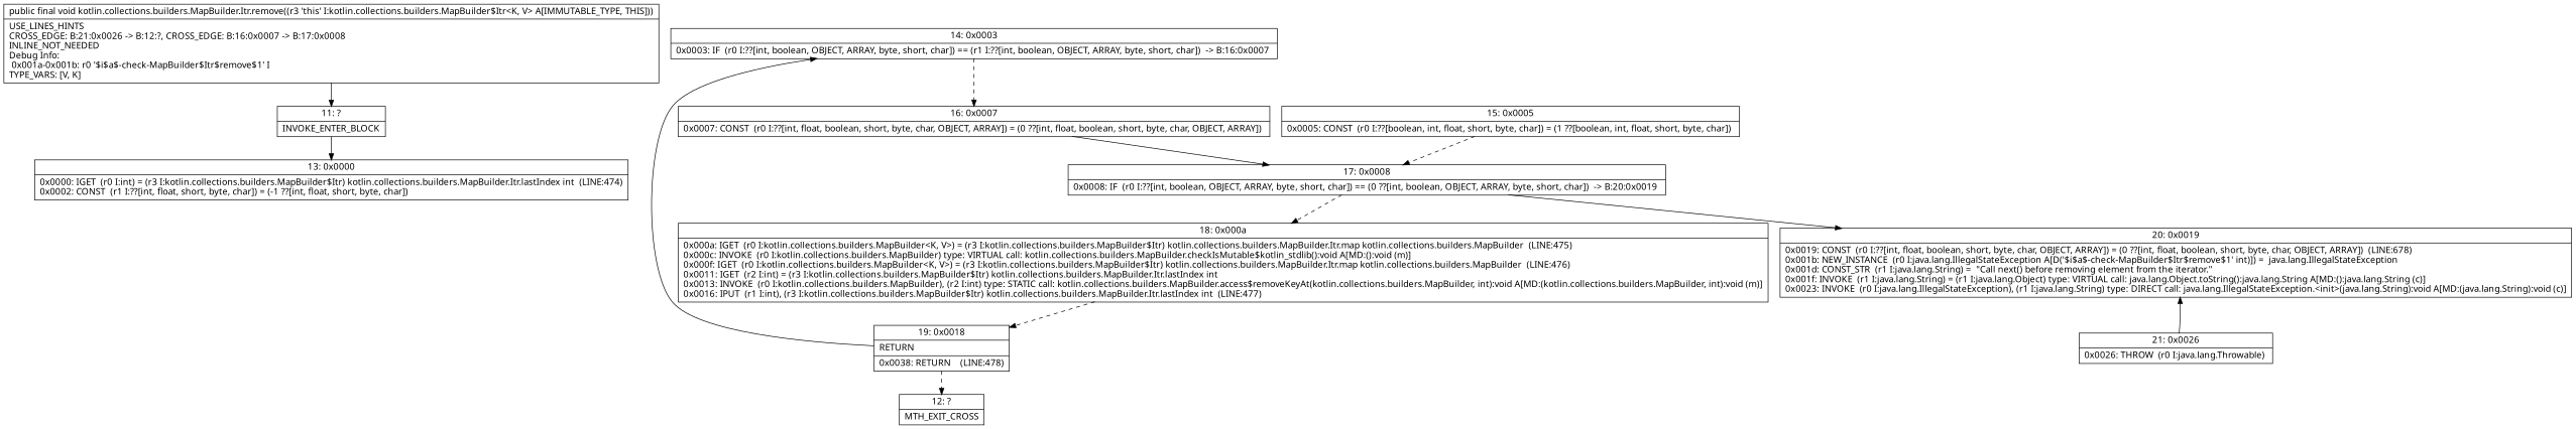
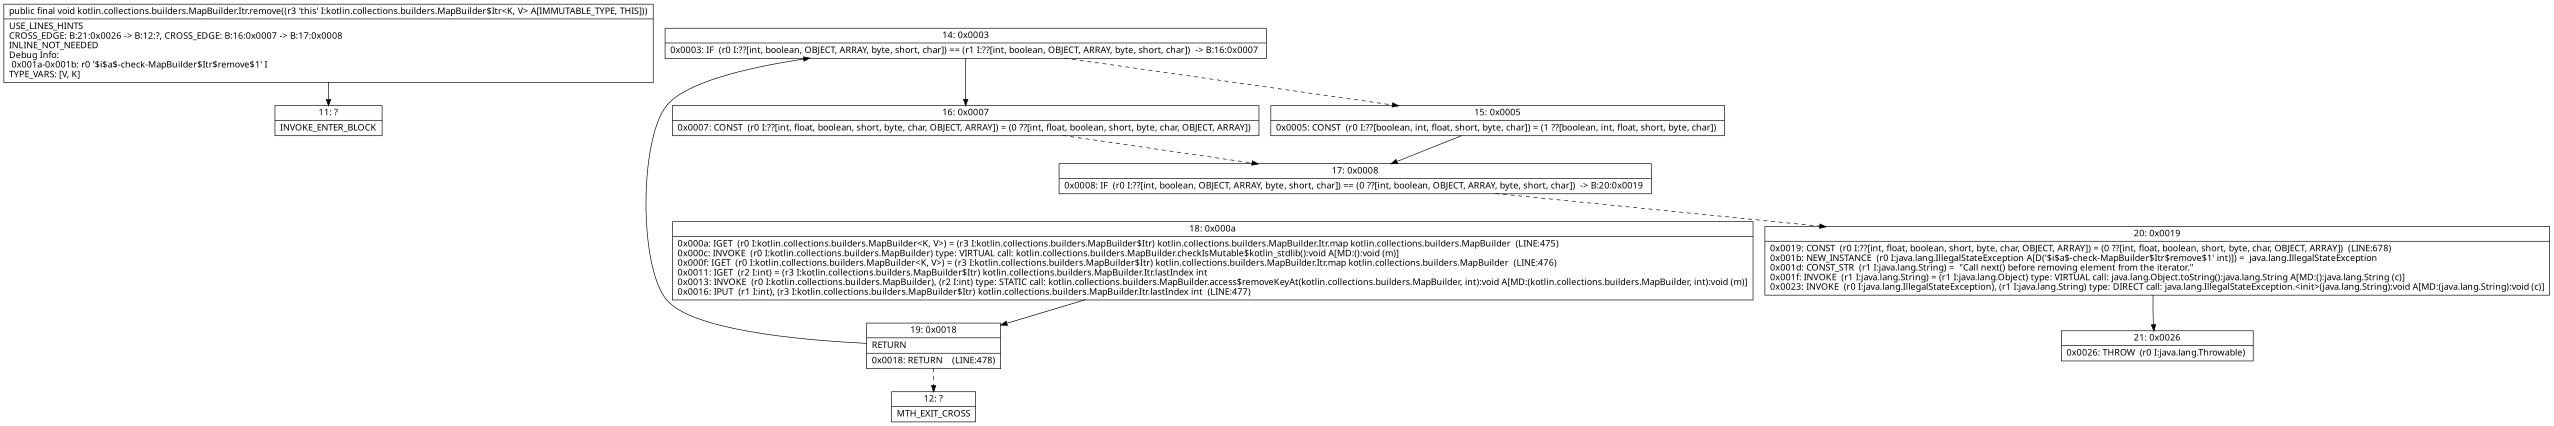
  digraph {
    fontname="Noto Sans"
    node [fontname="Noto Sans" shape=record]
    edge [fontname="Noto Sans"]
    n1 [label="{11\:\ ?|INVOKE_ENTER_BLOCK\l}"]
-   n2 [label="{13\:\ 0x0000|0x0000: IGET  (r0 I:int) = (r3 I:kotlin.collections.builders.MapBuilder$Itr) kotlin.collections.builders.MapBuilder.Itr.lastIndex int  (LINE:474)\l0x0002: CONST  (r1 I:??[int, float, short, byte, char]) = (\-1 ??[int, float, short, byte, char]) \l}"]
    n3 [label="{14\:\ 0x0003|0x0003: IF  (r0 I:??[int, boolean, OBJECT, ARRAY, byte, short, char]) == (r1 I:??[int, boolean, OBJECT, ARRAY, byte, short, char])  \-\> B:16:0x0007 \l}"]
    n4 [label="{15\:\ 0x0005|0x0005: CONST  (r0 I:??[boolean, int, float, short, byte, char]) = (1 ??[boolean, int, float, short, byte, char]) \l}"]
    n5 [label="{16\:\ 0x0007|0x0007: CONST  (r0 I:??[int, float, boolean, short, byte, char, OBJECT, ARRAY]) = (0 ??[int, float, boolean, short, byte, char, OBJECT, ARRAY]) \l}"]
    n6 [label="{17\:\ 0x0008|0x0008: IF  (r0 I:??[int, boolean, OBJECT, ARRAY, byte, short, char]) == (0 ??[int, boolean, OBJECT, ARRAY, byte, short, char])  \-\> B:20:0x0019 \l}"]
    n7 [label="{18\:\ 0x000a|0x000a: IGET  (r0 I:kotlin.collections.builders.MapBuilder\<K, V\>) = (r3 I:kotlin.collections.builders.MapBuilder$Itr) kotlin.collections.builders.MapBuilder.Itr.map kotlin.collections.builders.MapBuilder  (LINE:475)\l0x000c: INVOKE  (r0 I:kotlin.collections.builders.MapBuilder) type: VIRTUAL call: kotlin.collections.builders.MapBuilder.checkIsMutable$kotlin_stdlib():void A[MD:():void (m)]\l0x000f: IGET  (r0 I:kotlin.collections.builders.MapBuilder\<K, V\>) = (r3 I:kotlin.collections.builders.MapBuilder$Itr) kotlin.collections.builders.MapBuilder.Itr.map kotlin.collections.builders.MapBuilder  (LINE:476)\l0x0011: IGET  (r2 I:int) = (r3 I:kotlin.collections.builders.MapBuilder$Itr) kotlin.collections.builders.MapBuilder.Itr.lastIndex int \l0x0013: INVOKE  (r0 I:kotlin.collections.builders.MapBuilder), (r2 I:int) type: STATIC call: kotlin.collections.builders.MapBuilder.access$removeKeyAt(kotlin.collections.builders.MapBuilder, int):void A[MD:(kotlin.collections.builders.MapBuilder, int):void (m)]\l0x0016: IPUT  (r1 I:int), (r3 I:kotlin.collections.builders.MapBuilder$Itr) kotlin.collections.builders.MapBuilder.Itr.lastIndex int  (LINE:477)\l}"]
    n8 [label="{20\:\ 0x0019|0x0019: CONST  (r0 I:??[int, float, boolean, short, byte, char, OBJECT, ARRAY]) = (0 ??[int, float, boolean, short, byte, char, OBJECT, ARRAY])  (LINE:678)\l0x001b: NEW_INSTANCE  (r0 I:java.lang.IllegalStateException A[D('$i$a$\-check\-MapBuilder$Itr$remove$1' int)]) =  java.lang.IllegalStateException \l0x001d: CONST_STR  (r1 I:java.lang.String) =  \"Call next() before removing element from the iterator.\" \l0x001f: INVOKE  (r1 I:java.lang.String) = (r1 I:java.lang.Object) type: VIRTUAL call: java.lang.Object.toString():java.lang.String A[MD:():java.lang.String (c)]\l0x0023: INVOKE  (r0 I:java.lang.IllegalStateException), (r1 I:java.lang.String) type: DIRECT call: java.lang.IllegalStateException.\<init\>(java.lang.String):void A[MD:(java.lang.String):void (c)]\l}"]
-   n9 [label="{19\:\ 0x0018|RETURN\l|0x0038: RETURN    (LINE:478)\l}"]
+   n9 [label="{19\:\ 0x0018|RETURN\l|0x0018: RETURN    (LINE:478)\l}"]
    n10 [label="{21\:\ 0x0026|0x0026: THROW  (r0 I:java.lang.Throwable) \l}"]
    n11 [label="{12\:\ ?|MTH_EXIT_CROSS\l}"]
    n12 [label="{public final void kotlin.collections.builders.MapBuilder.Itr.remove((r3 'this' I:kotlin.collections.builders.MapBuilder$Itr\<K, V\> A[IMMUTABLE_TYPE, THIS]))  | USE_LINES_HINTS\lCROSS_EDGE: B:21:0x0026 \-\> B:12:?, CROSS_EDGE: B:16:0x0007 \-\> B:17:0x0008\lINLINE_NOT_NEEDED\lDebug Info:\l  0x001a\-0x001b: r0 '$i$a$\-check\-MapBuilder$Itr$remove$1' I\lTYPE_VARS: [V, K]\l}"]
-   n1 -> n2
-   n3 -> n5 [style=dashed]
-   n4 -> n6 [style=dashed]
-   n5 -> n6
-   n6 -> n7 [style=dashed]
-   n6 -> n8
-   n7 -> n9 [style=dashed]
-   n10 -> n8
+   n3 -> n4 [style=dashed]
+   n3 -> n5
+   n4 -> n6
+   n5 -> n6 [style=dashed]
+   n6 -> n8 [style=dashed]
+   n7 -> n9
+   n8 -> n10
    n9 -> n3
    n9 -> n11 [style=dashed]
    n12 -> n1
  }
